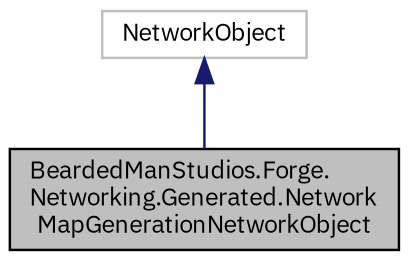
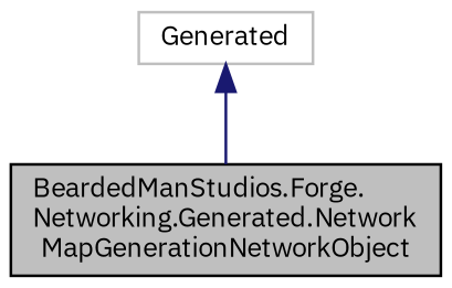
  digraph {
    fontname="IBM Plex Sans"
    node [fontname="IBM Plex Sans" fontsize=10 shape=record style=filled]
    n1 [color=black fillcolor=grey75 fontcolor=black height=0.2 label="BeardedManStudios.Forge.\lNetworking.Generated.Network\lMapGenerationNetworkObject" width=0.4]
-   n2 [color=grey75 fillcolor=white height=0.2 label=NetworkObject width=0.4]
+   n2 [color=grey75 fillcolor=white height=0.2 label=Generated width=0.4]
    n2 -> n1 [color=midnightblue dir=back fontname="IBM Plex Sans" fontsize=10 labelfontname=Helvetica labelfontsize=10 style=solid]
  }
